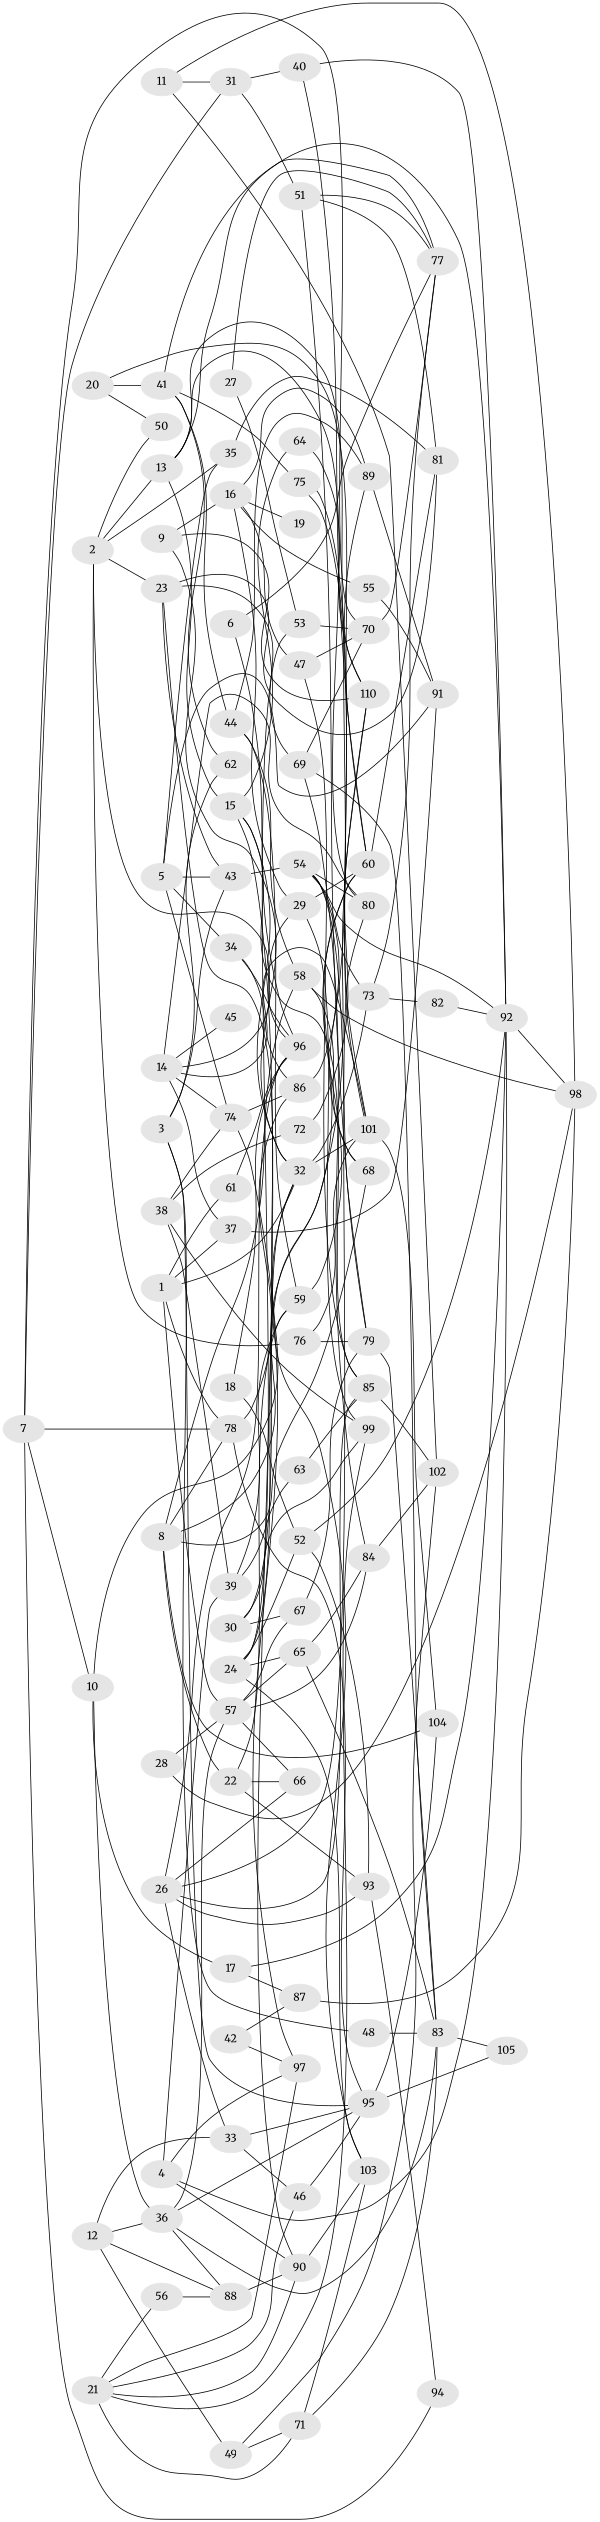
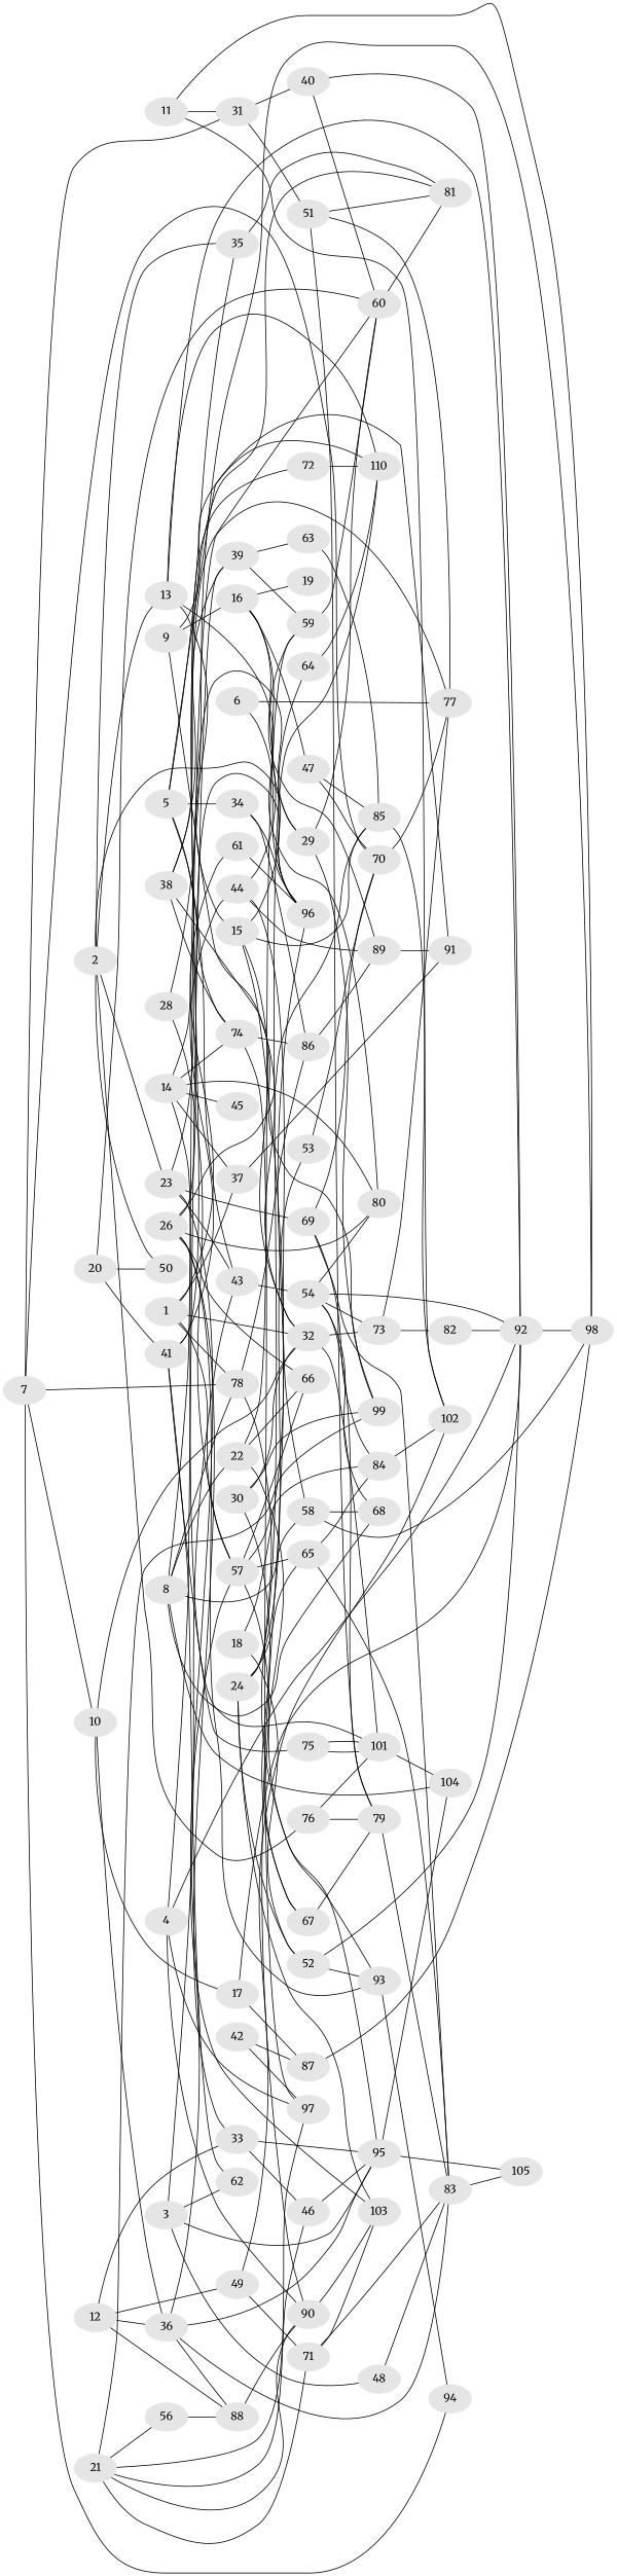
  graph {
    fontname=Merriweather
    rankdir=LR
    node [color=gray90 fontname=Merriweather style=filled]
    edge [fontname=Merriweather]
    1
    32
    37
    57
    61
    78
    101
    73
    91
    66
    65
    67
    84
    96
    95
    86
    2
    13
    23
    35
    50
    76
    92
    n24 [label=110]
    15
    80
    43
    69
    81
    103
    79
    3
    48
    62
    54
    83
    104
    105
    4
    39
    90
    97
    59
    63
    98
    5
    34
    74
    6
    77
    7
    10
    31
    70
    94
    17
    36
    40
    51
    8
    22
    58
    60
    68
    93
    9
    16
    29
    19
    47
-   55
    89
    87
    88
    11
    102
    12
    33
    49
    46
    71
    64
    85
    14
    45
    99
    18
    52
    20
    41
    44
    75
    21
    56
    24
    53
    26
-   27
    28
    30
    82
    38
    72
    42
    1 -- 32
    1 -- 37
    1 -- 57
    1 -- 61
    1 -- 78
    32 -- 101
    32 -- 73
    37 -- 91
    57 -- 66
    57 -- 65
    57 -- 67
    57 -- 84
    61 -- 96
    78 -- 95
    78 -- 86
    101 -- 104
    73 -- 77
    73 -- 82
    65 -- 84
    65 -- 83
    67 -- 79
    84 -- 102
    95 -- 104
    95 -- 105
    86 -- 89
    2 -- 96
    2 -- 13
    2 -- 23
    2 -- 35
    2 -- 50
    2 -- 76
    13 -- 92
    13 -- n24
    13 -- 15
    13 -- 80
    23 -- 43
    23 -- 69
    23 -- 81
    23 -- 103
    35 -- 81
    76 -- 101
    76 -- 79
    92 -- 98
    15 -- 32
    15 -- 90
    15 -- 64
    15 -- 85
    43 -- 54
    69 -- 84
    69 -- 83
    69 -- 70
    79 -- 83
    3 -- 95
    3 -- 43
    3 -- 48
    3 -- 62
    48 -- 83
    54 -- 73
    54 -- 92
    54 -- 80
    54 -- 79
    54 -- 68
    83 -- 105
    4 -- 92
    4 -- 39
    4 -- 90
    4 -- 97
    39 -- 59
    39 -- 63
    90 -- 103
    59 -- 60
    63 -- 85
    5 -- 91
    5 -- 35
    5 -- 43
    5 -- 34
    5 -- 74
    34 -- 96
    34 -- 86
    74 -- 86
    74 -- 97
    6 -- 96
    6 -- 77
    7 -- 78
    7 -- 10
    7 -- 31
    7 -- 70
    7 -- 94
    10 -- 32
    10 -- 17
    10 -- 36
    31 -- 40
    31 -- 51
    70 -- 77
    17 -- 92
    17 -- 87
    36 -- 57
    36 -- 95
    36 -- 83
    36 -- 88
    40 -- 92
    40 -- 60
    51 -- 81
    51 -- 79
    51 -- 77
    8 -- 78
    8 -- 104
    8 -- 22
    8 -- 58
    8 -- 60
    8 -- 68
    22 -- 66
    22 -- 59
    22 -- 93
    58 -- 98
    58 -- 68
    60 -- 81
    93 -- 94
    9 -- 32
    9 -- n24
    9 -- 16
    16 -- 29
    16 -- 19
    16 -- 47
-   16 -- 55
    16 -- 89
    29 -- 60
    29 -- 99
    47 -- 70
    47 -- 85
-   55 -- 91
    89 -- 91
    87 -- 98
    88 -- 90
    11 -- 98
    11 -- 31
    11 -- 102
    12 -- 36
    12 -- 88
    12 -- 33
    12 -- 49
    33 -- 95
    33 -- 46
    49 -- 102
    49 -- 71
    46 -- 95
    71 -- 103
    71 -- 83
    64 -- n24
    85 -- 102
    14 -- 37
    14 -- 101
    14 -- 80
    14 -- 74
    14 -- 29
    14 -- 45
    18 -- 96
    18 -- 52
    52 -- 92
    52 -- 93
    20 -- 50
    20 -- 60
    20 -- 41
    41 -- 62
    41 -- 77
    41 -- 44
    41 -- 75
    44 -- 59
    44 -- 58
    44 -- 89
    75 -- 101
    75 -- 101
    21 -- 90
    21 -- 97
    21 -- 46
    21 -- 71
    21 -- 99
    21 -- 56
    56 -- 88
    24 -- 65
    24 -- n24
    24 -- 103
    24 -- 52
    24 -- 53
    53 -- 70
    26 -- 66
    26 -- 96
    26 -- 80
    26 -- 93
    26 -- 33
    26 -- 85
-   27 -- 77
-   27 -- 53
    28 -- 57
    28 -- 98
    30 -- 32
    30 -- 67
    30 -- 99
    82 -- 92
    38 -- 39
    38 -- 74
    38 -- 99
    38 -- 72
    72 -- n24
    42 -- 97
    42 -- 87
  }
